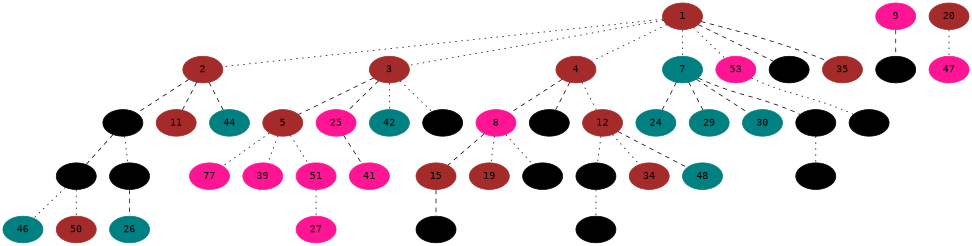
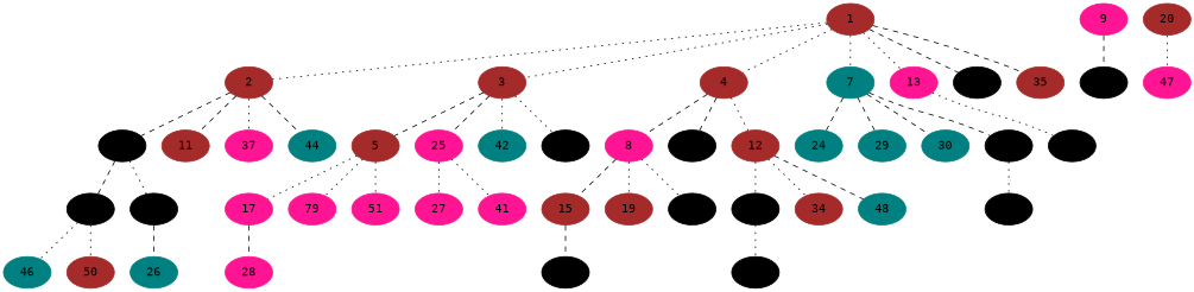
  graph {
    fontname="DejaVu Sans Mono"
    node [color=black fontname="DejaVu Sans Mono" style=filled]
    edge [fontname="DejaVu Sans Mono" style=dotted]
    1 [color=brown]
    2 [color=brown]
    3 [color=brown]
    4 [color=brown]
    7 [color=teal]
-   13 [color=deeppink label=53]
+   13 [color=deeppink]
    23
    35 [color=brown]
    6
    11 [color=brown]
+   37 [color=deeppink]
    44 [color=teal]
    5 [color=brown]
    25 [color=deeppink]
    42 [color=teal]
    45
    8 [color=deeppink]
    10
    12 [color=brown]
    24 [color=teal]
    29 [color=teal]
    30 [color=teal]
    31
    14
    18
    21
-   17 [color=deeppink label=77]
-   39 [color=deeppink]
+   17 [color=deeppink]
+   39 [color=deeppink label=79]
    51 [color=deeppink]
    27 [color=deeppink]
    41 [color=deeppink]
    15 [color=brown]
    19 [color=brown]
    43
    32
    34 [color=brown]
    48 [color=teal]
+   28 [color=deeppink]
    46 [color=teal]
    50 [color=brown]
    26 [color=teal]
    33
    38
    9 [color=deeppink]
    36
    40
    20 [color=brown]
    47 [color=deeppink]
    1 -- 2
    1 -- 3
    1 -- 4
    1 -- 7
    1 -- 13
    1 -- 23 [style=dashed]
    1 -- 35 [style=dashed]
    2 -- 6 [style=dashed]
    2 -- 11 [style=dashed]
+   2 -- 37
    2 -- 44 [style=dashed]
    3 -- 5 [style=dashed]
    3 -- 25 [style=dashed]
    3 -- 42
    3 -- 45
    4 -- 8 [style=dashed]
    4 -- 10 [style=dashed]
    4 -- 12
    7 -- 24 [style=dashed]
    7 -- 29 [style=dashed]
    7 -- 30 [style=dashed]
    7 -- 31 [style=dashed]
    13 -- 14
    6 -- 18 [style=dashed]
    6 -- 21
    5 -- 17
    5 -- 39
    5 -- 51
-   51 -- 27
-   25 -- 41 [style=dashed]
+   25 -- 27
+   25 -- 41
    8 -- 15 [style=dashed]
    8 -- 19
    8 -- 43
    12 -- 32
    12 -- 34
    12 -- 48 [style=dashed]
    31 -- 33
    18 -- 46
    18 -- 50
    21 -- 26 [style=dashed]
+   17 -- 28 [style=dashed]
    15 -- 36 [style=dashed]
    32 -- 40
    9 -- 38 [style=dashed]
    20 -- 47
  }
